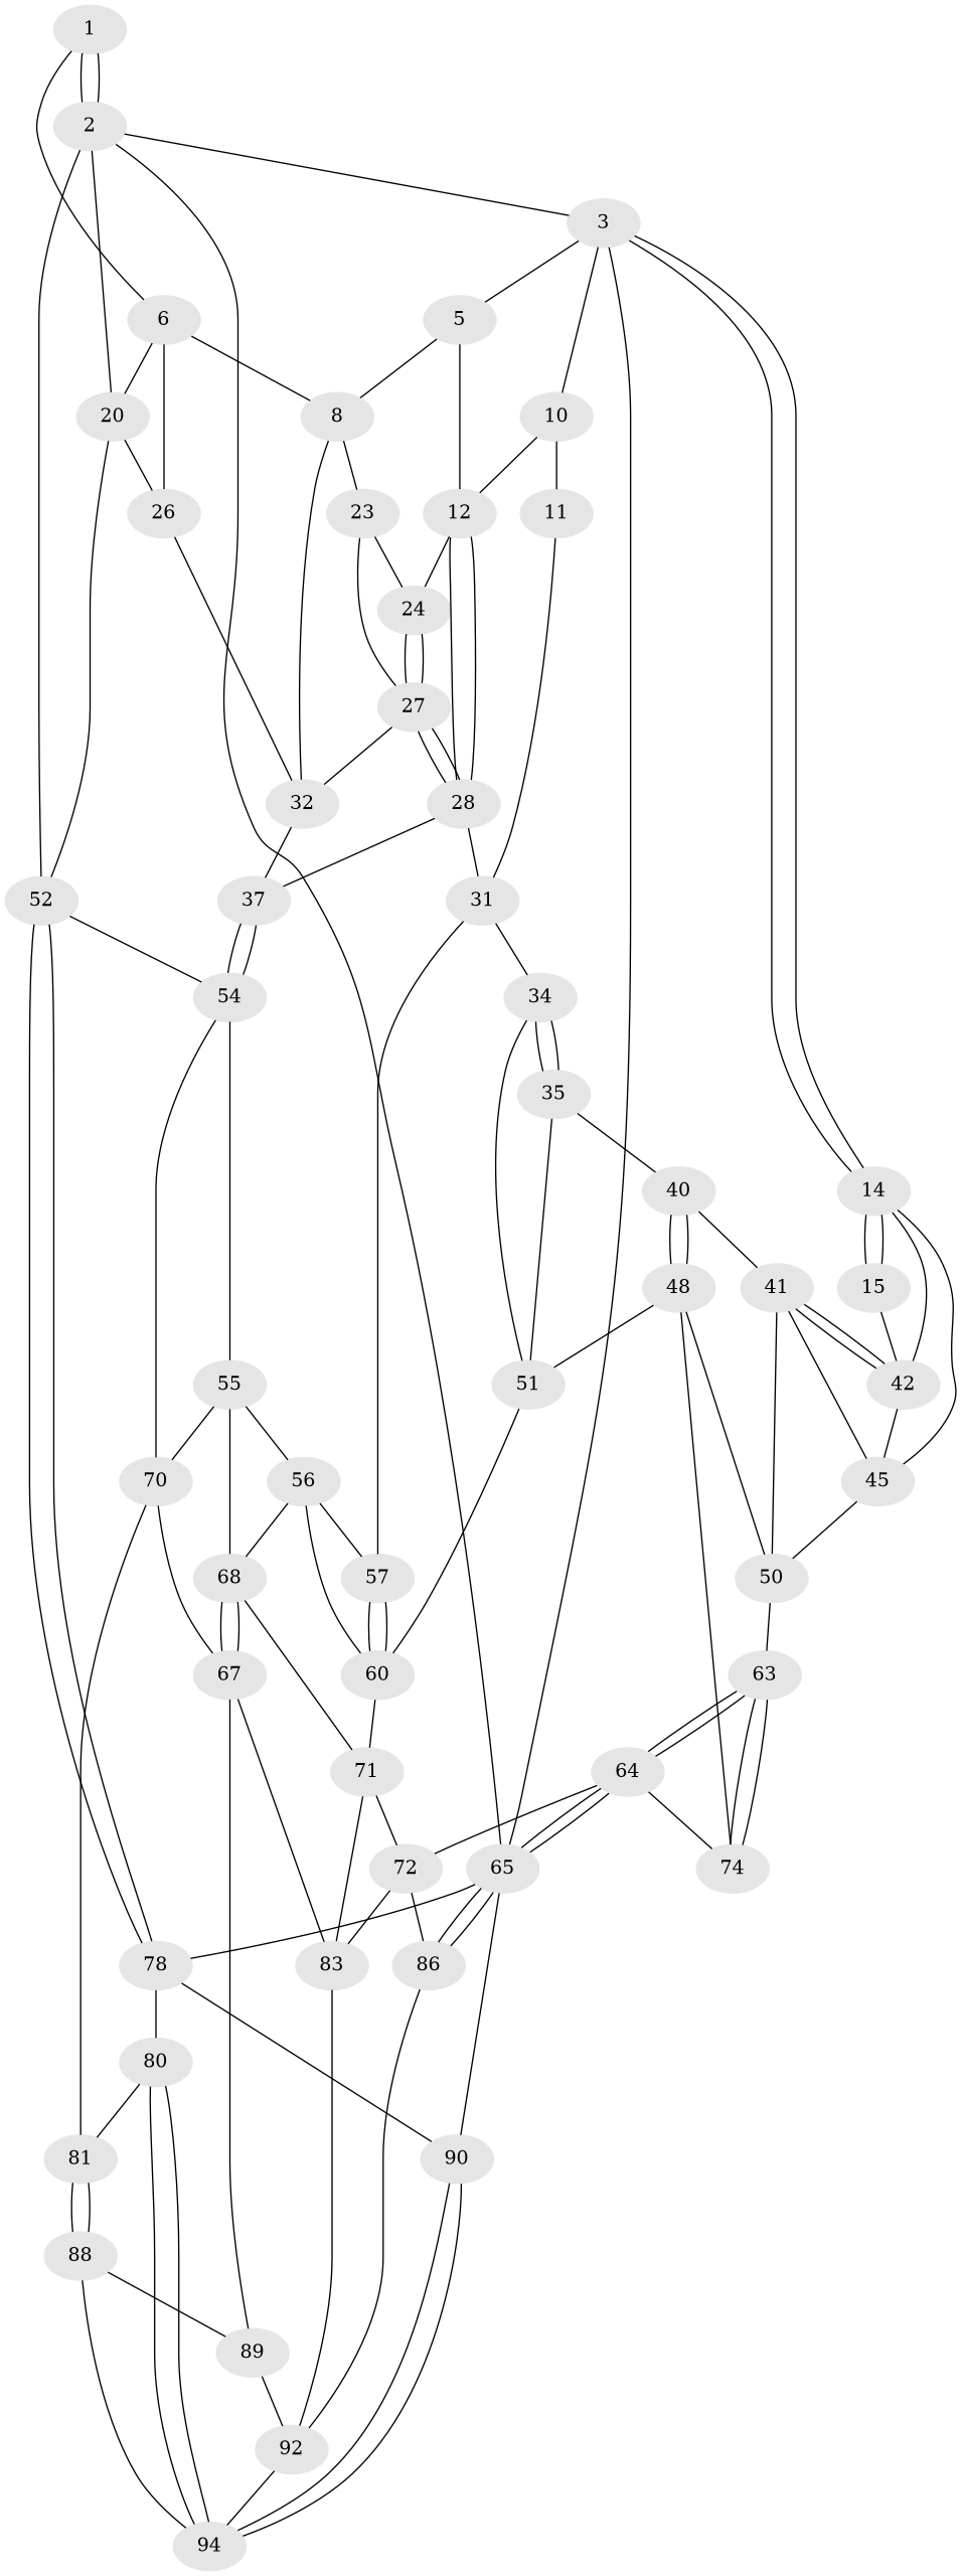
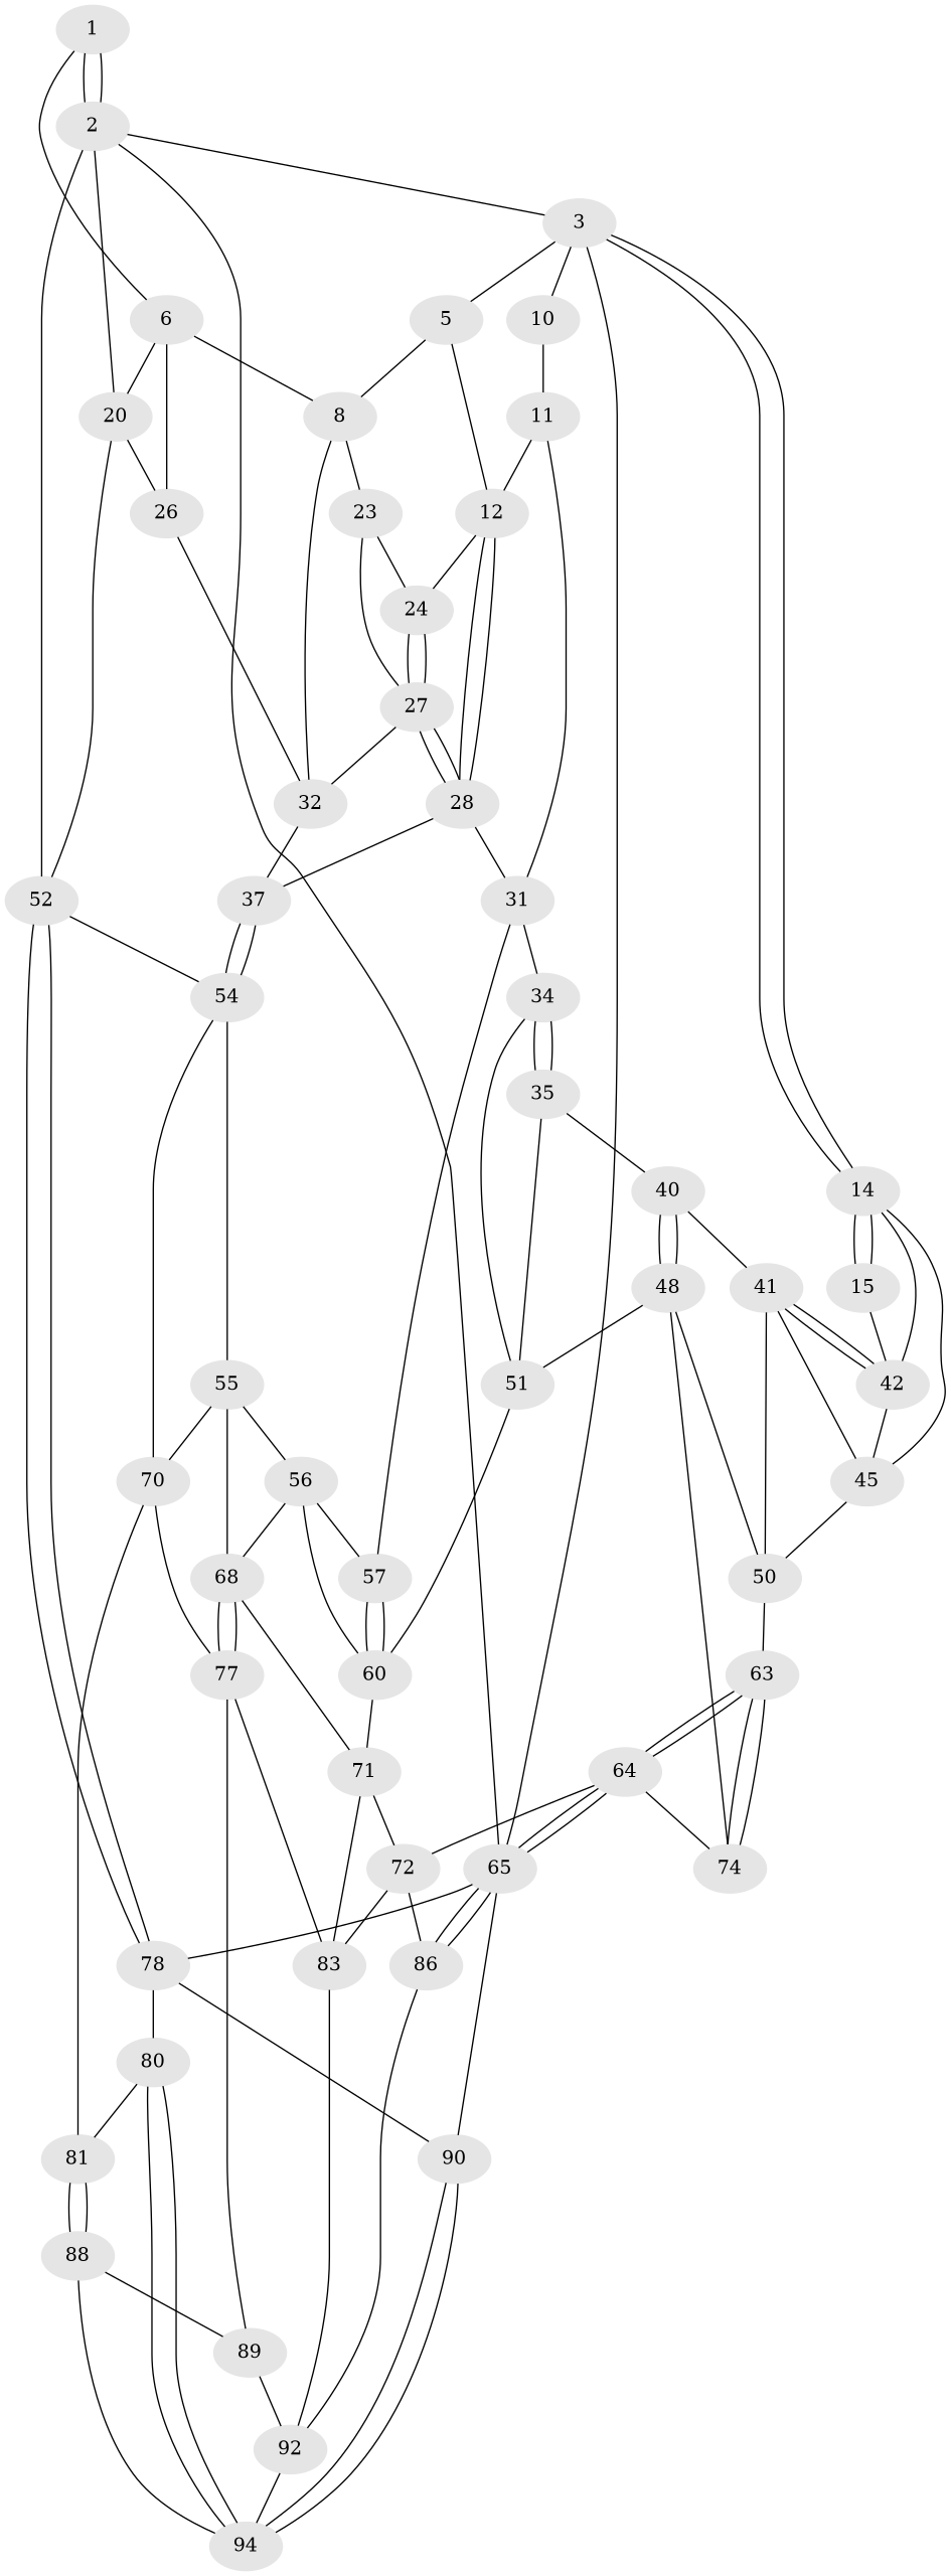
  graph {
    node [color=gray90 style=filled]
    2 [super="+21"]
    1
    6 [super="+7"]
    3 [super="+4"]
    20 [super="+25"]
    52 [super="+53"]
    65 [super="+84"]
    8 [super="+22"]
    26
    5 [super="+9"]
    10 [super="+18"]
    14 [super="+44"]
    54 [super="+58"]
    78 [super="+79"]
    86
    90
    12 [super="+13"]
    11 [super="+19"]
    15 [super="+38"]
    42 [super="+43"]
    45 [super="+46"]
    23
    32 [super="+36"]
    24
    28 [super="+30"]
    27 [super="+29"]
    37
    31 [super="+33"]
    34
    57
    50 [super="+62"]
    35 [super="+39"]
    51 [super="+59"]
    40
    60 [super="+61"]
    41 [super="+47"]
    48 [super="+49"]
    55 [super="+67"]
    70 [super="+76"]
    74
    63
    64 [super="+73"]
    71 [super="+75"]
    80
    56 [super="+66"]
    68 [super="+69"]
-   77 [super="+82" label=67]
+   77 [super="+82"]
    81
    72 [super="+85"]
    83 [super="+87"]
    92 [super="+93"]
    94 [super="+95"]
    89 [super="+91"]
    88 [super="+96"]
    2 -- 3
    2 -- 20
    2 -- 52
    2 -- 65
    1 -- 2
    1 -- 2
    1 -- 6
    6 -- 20
    6 -- 8
    6 -- 26
    3 -- 65
    3 -- 5
    3 -- 10
    3 -- 14
    3 -- 14
    20 -- 52
    20 -- 26
    52 -- 54
    52 -- 78
    52 -- 78
    65 -- 78
    65 -- 86
    65 -- 86
    65 -- 90
    8 -- 23
    8 -- 32
    26 -- 32
    5 -- 8
    5 -- 12
    10 -- 11 [weight=2]
    14 -- 15
    14 -- 15
    14 -- 42
    14 -- 45
    54 -- 55
    54 -- 70
    78 -- 90
    78 -- 80
    86 -- 92
    90 -- 94
    90 -- 94
    12 -- 24
    12 -- 28
    12 -- 28
-   10 -- 12
+   11 -- 12
    11 -- 31
    15 -- 42
    42 -- 45
    45 -- 50
    23 -- 24
    23 -- 27
    32 -- 37
    24 -- 27
    24 -- 27
    28 -- 37
    28 -- 31
    27 -- 32
    27 -- 28
    27 -- 28
    37 -- 54
    37 -- 54
    31 -- 34
    31 -- 57
    34 -- 35
    34 -- 35
    34 -- 51
    57 -- 60
    57 -- 60
    50 -- 63
    35 -- 51
    35 -- 40
    51 -- 60
    40 -- 41
    40 -- 48
    40 -- 48
    60 -- 71
    41 -- 42
    41 -- 42
    41 -- 45
    41 -- 50
    48 -- 50
    48 -- 51
    48 -- 74
    55 -- 70
    55 -- 56
    55 -- 68
    70 -- 77
    70 -- 81
    63 -- 74
    63 -- 74
    63 -- 64
    63 -- 64
    64 -- 65
    64 -- 65
    64 -- 74
    64 -- 72
    71 -- 72
    71 -- 83
    80 -- 81
    80 -- 94
    80 -- 94
    56 -- 57
    56 -- 60
    56 -- 68
    68 -- 71
    68 -- 77
    68 -- 77
    77 -- 83
    77 -- 89
    81 -- 88
    81 -- 88
    72 -- 86
    72 -- 83
    83 -- 92
    92 -- 94
    89 -- 92
    88 -- 94
    88 -- 89 [weight=2]
  }
